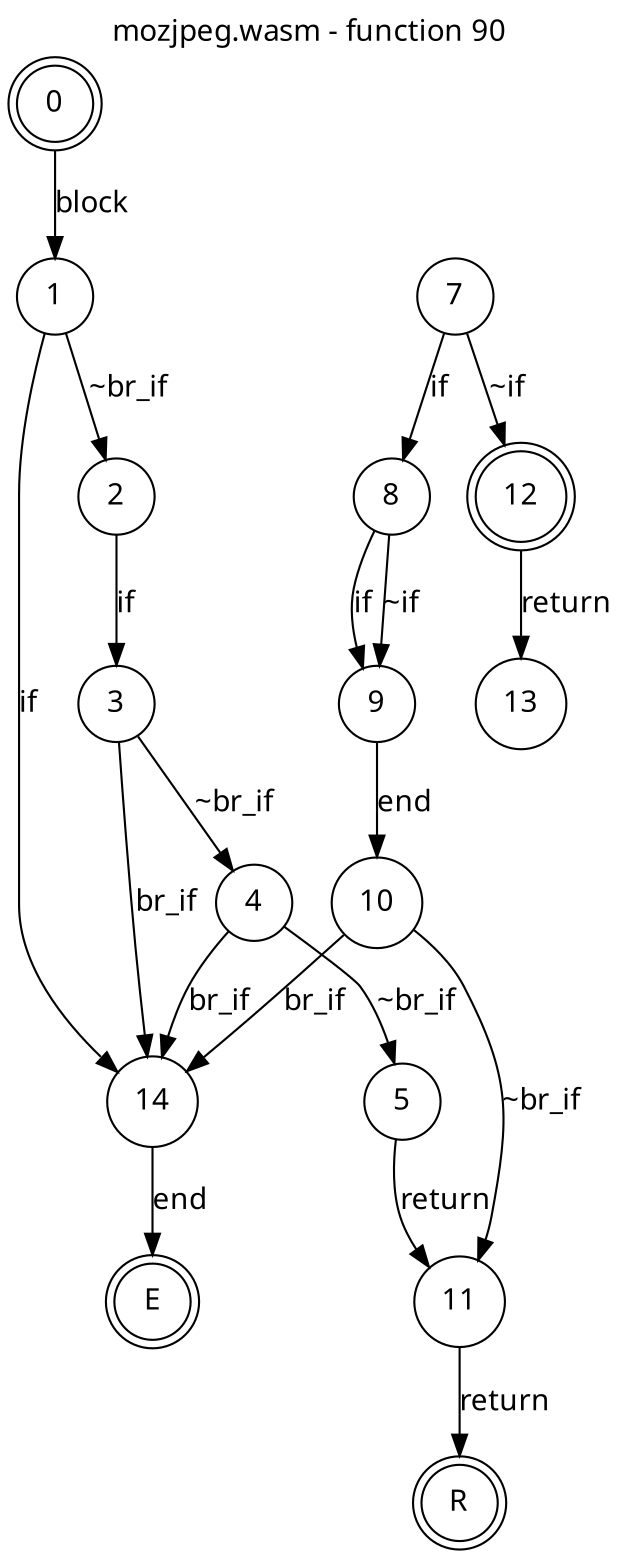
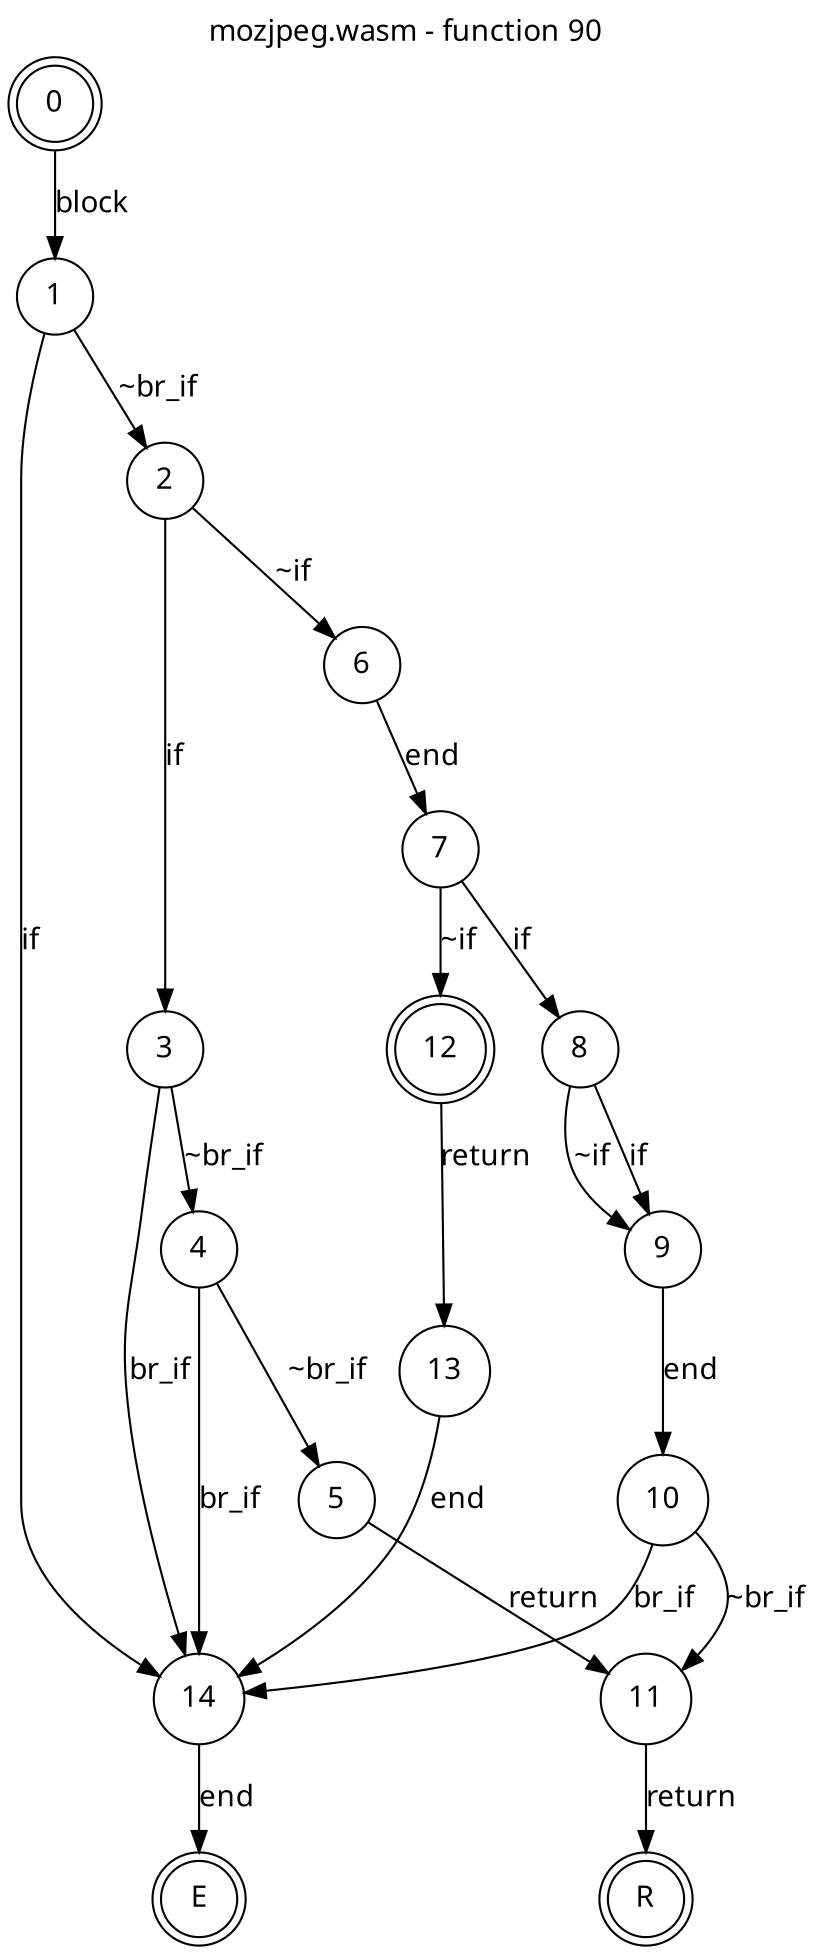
  digraph {
    fontname="Noto Sans"
    label="mozjpeg.wasm - function 90"
    labelfontcolor=black
    labelfontname=Helvetica
    labelfontsize=16
    labelloc=t
    node [fontname="Noto Sans" shape=circle]
    edge [fontname="Noto Sans"]
    0 [shape=doublecircle]
    1
    2
    14
    E [shape=doublecircle]
    R [shape=doublecircle]
    3
+   6
    4
    7
    5
    8
    12 [shape=doublecircle]
    11
    9
    13
    10
    0 -> 1 [label=block]
    1 -> 2 [label="~br_if"]
    1 -> 14 [label=if]
    2 -> 3 [label=if]
+   2 -> 6 [label="~if"]
    14 -> E [label=end]
    3 -> 14 [label=br_if]
    3 -> 4 [label="~br_if"]
+   6 -> 7 [label=end]
    4 -> 14 [label=br_if]
    4 -> 5 [label="~br_if"]
    7 -> 8 [label=if]
    7 -> 12 [label="~if"]
    5 -> 11 [label=return]
    8 -> 9 [label=if]
    8 -> 9 [label="~if"]
    12 -> 13 [label=return]
    11 -> R [label=return]
    9 -> 10 [label=end]
+   13 -> 14 [label=end]
    10 -> 14 [label=br_if]
    10 -> 11 [label="~br_if"]
  }
